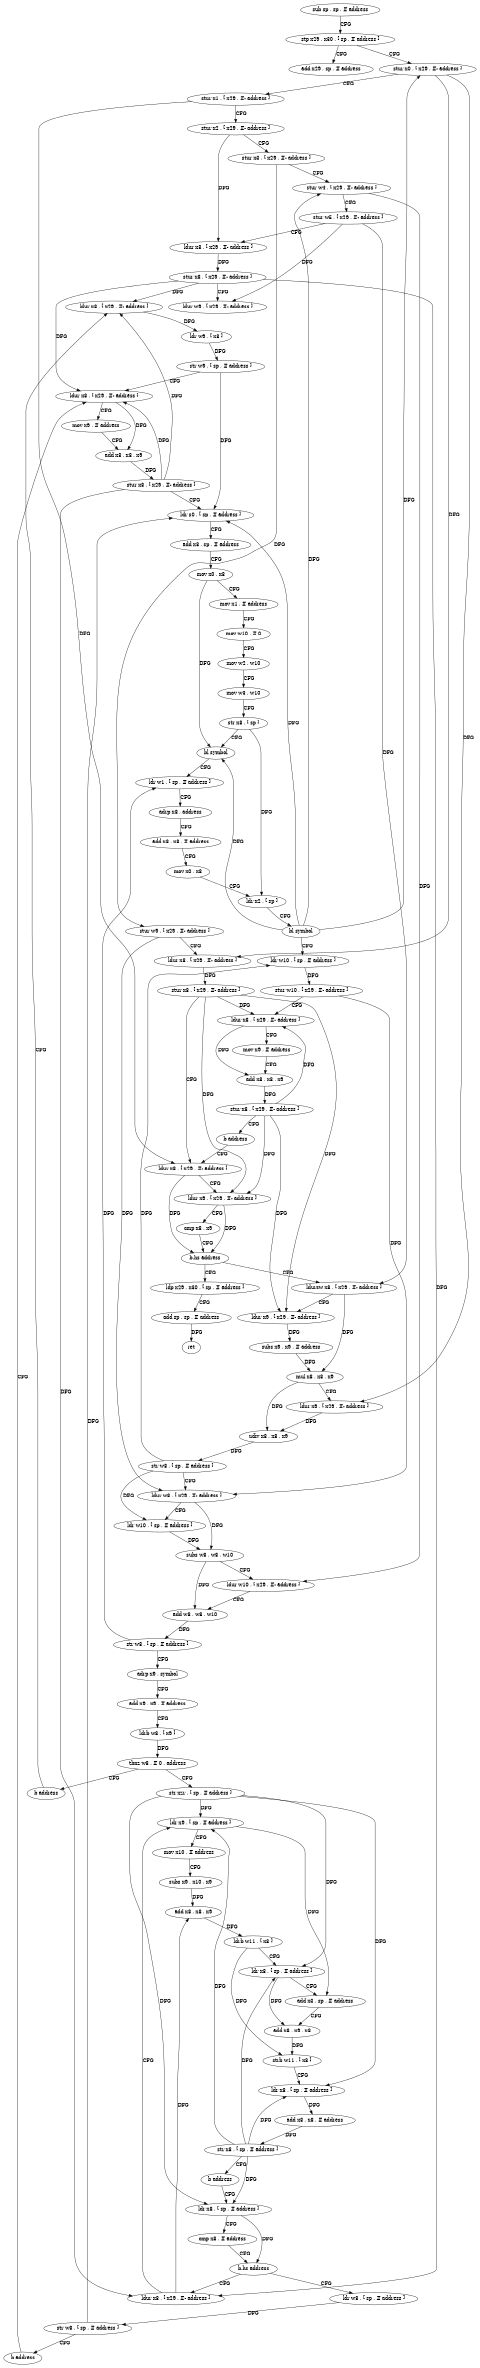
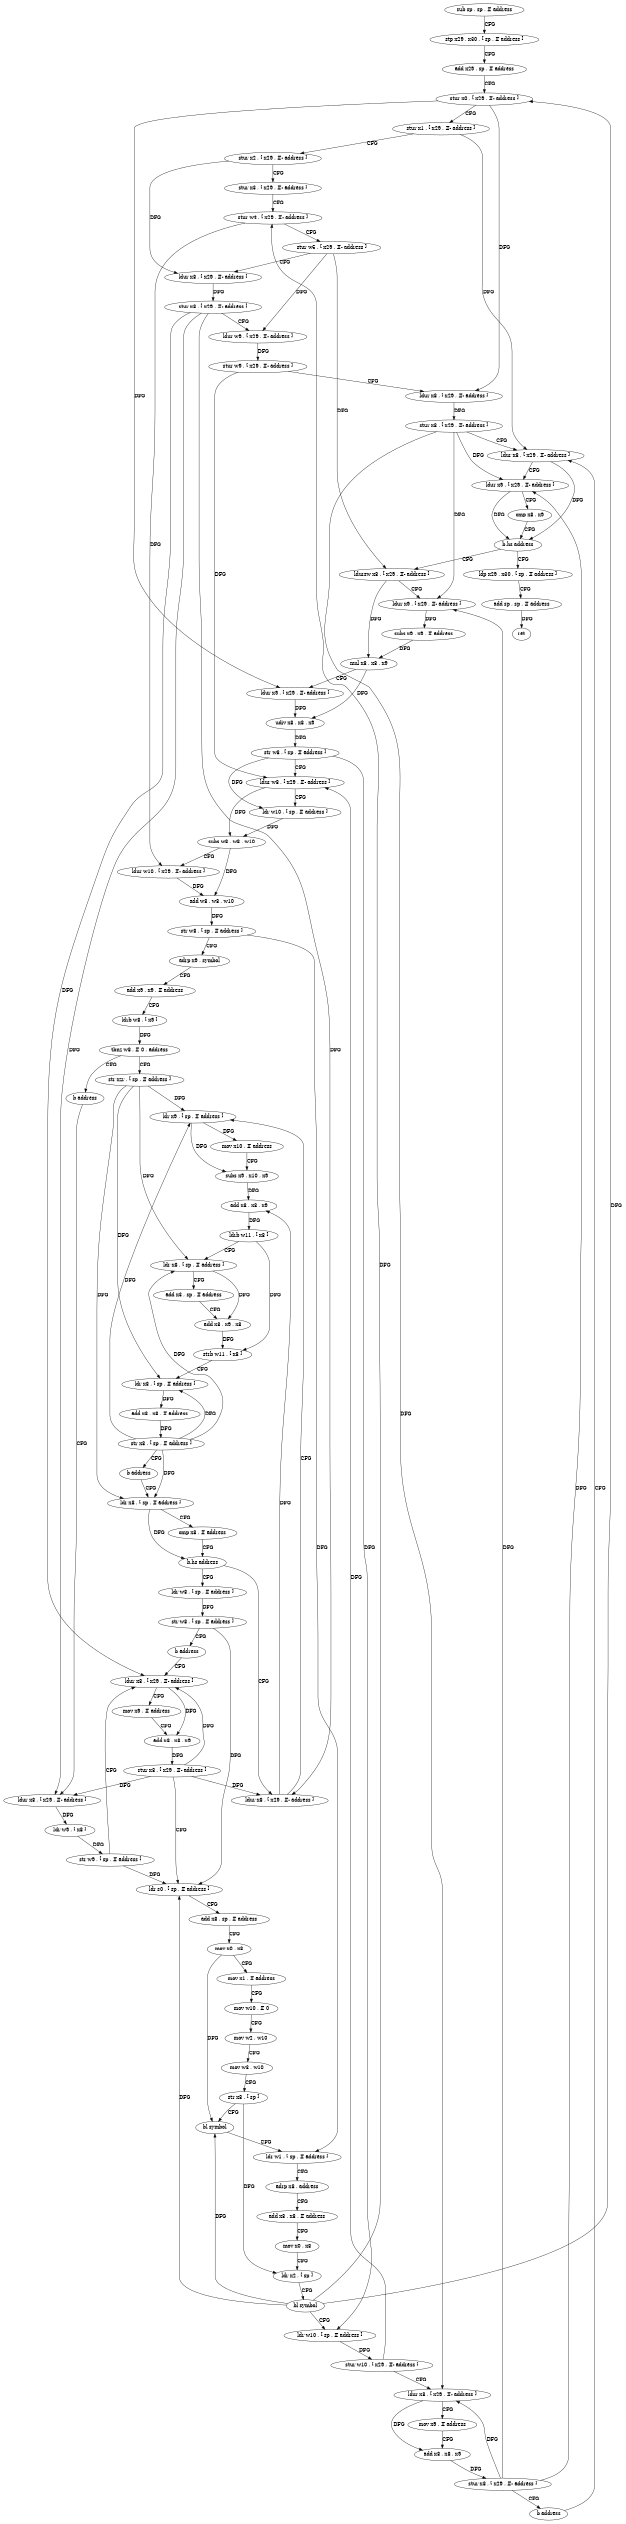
  digraph {
    fontname="DejaVu Serif"
    node [fontname="DejaVu Serif"]
    edge [fontname="DejaVu Serif"]
    n1 [label="sub sp , sp , # address"]
    n2 [label="stp x29 , x30 , [ sp , # address ]"]
    n3 [label="add x29 , sp , # address"]
    n4 [label="stur x0 , [ x29 , #- address ]"]
    n5 [label="stur x1 , [ x29 , #- address ]"]
    n6 [label="ldur x8 , [ x29 , #- address ]"]
    n7 [label="ldur x9 , [ x29 , #- address ]"]
    n8 [label="stur x2 , [ x29 , #- address ]"]
    n9 [label="ldur x8 , [ x29 , #- address ]"]
    n10 [label="stur x8 , [ x29 , #- address ]"]
    n11 [label="udiv x8 , x8 , x9"]
    n12 [label="stur x3 , [ x29 , #- address ]"]
    n13 [label="ldur x8 , [ x29 , #- address ]"]
    n14 [label="ldur x9 , [ x29 , #- address ]"]
    n15 [label="b.hs address"]
    n16 [label="stur w4 , [ x29 , #- address ]"]
    n17 [label="stur x8 , [ x29 , #- address ]"]
    n18 [label="stur w5 , [ x29 , #- address ]"]
    n19 [label="ldur w10 , [ x29 , #- address ]"]
    n20 [label="ldur w9 , [ x29 , #- address ]"]
    n21 [label="ldursw x8 , [ x29 , #- address ]"]
    n22 [label="add w8 , w8 , w10"]
    n23 [label="stur w9 , [ x29 , #- address ]"]
    n24 [label="ldur x9 , [ x29 , #- address ]"]
    n25 [label="mul x8 , x8 , x9"]
    n26 [label="ldur x8 , [ x29 , #- address ]"]
    n27 [label="ldur x8 , [ x29 , #- address ]"]
    n28 [label="ldur x8 , [ x29 , #- address ]"]
    n29 [label="ldr w9 , [ x8 ]"]
    n30 [label="mov x9 , # address"]
    n31 [label="add x8 , x8 , x9"]
    n32 [label="ldr x9 , [ sp , # address ]"]
    n33 [label="add x8 , x8 , x9"]
    n34 [label="ldur w8 , [ x29 , #- address ]"]
    n35 [label="ldr w10 , [ sp , # address ]"]
    n36 [label="subs w8 , w8 , w10"]
    n37 [label="ldur x8 , [ x29 , #- address ]"]
    n38 [label="subs x9 , x9 , # address"]
    n39 [label="mov x9 , # address"]
    n40 [label="add x8 , x8 , x9"]
    n41 [label="cmp x8 , x9"]
    n42 [label="ldp x29 , x30 , [ sp , # address ]"]
    n43 [label="add sp , sp , # address"]
    n44 [label=ret]
    n45 [label="str w8 , [ sp , # address ]"]
    n46 [label="ldr w10 , [ sp , # address ]"]
    n47 [label="stur w10 , [ x29 , #- address ]"]
    n48 [label="str w8 , [ sp , # address ]"]
    n49 [label="adrp x9 , symbol"]
    n50 [label="ldr w1 , [ sp , # address ]"]
    n51 [label="add x9 , x9 , # address"]
    n52 [label="adrp x8 , address"]
    n53 [label="ldrb w8 , [ x9 ]"]
    n54 [label="tbnz w8 , # 0 , address"]
    n55 [label="str xzr , [ sp , # address ]"]
    n56 [label="b address"]
    n57 [label="ldr x8 , [ sp , # address ]"]
    n58 [label="ldr x8 , [ sp , # address ]"]
    n59 [label="ldr x8 , [ sp , # address ]"]
    n60 [label="cmp x8 , # address"]
    n61 [label="b.hs address"]
    n62 [label="mov x10 , # address"]
    n63 [label="subs x9 , x10 , x9"]
    n64 [label="add x3 , sp , # address"]
    n65 [label="add x8 , x9 , x8"]
    n66 [label="add x8 , x8 , # address"]
    n67 [label="ldr w8 , [ sp , # address ]"]
    n68 [label="str w9 , [ sp , # address ]"]
    n69 [label="str w8 , [ sp , # address ]"]
    n70 [label="b address"]
    n71 [label="ldr s0 , [ sp , # address ]"]
    n72 [label="add x8 , sp , # address"]
    n73 [label="stur x8 , [ x29 , #- address ]"]
    n74 [label="ldrb w11 , [ x8 ]"]
    n75 [label="strb w11 , [ x8 ]"]
    n76 [label="str x8 , [ sp , # address ]"]
    n77 [label="b address"]
    n78 [label="mov x0 , x8"]
    n79 [label="mov x1 , # address"]
    n80 [label="bl symbol"]
    n81 [label="mov w10 , # 0"]
    n82 [label="mov w2 , w10"]
    n83 [label="mov w3 , w10"]
    n84 [label="str x8 , [ sp ]"]
    n85 [label="ldr x2 , [ sp ]"]
    n86 [label="bl symbol"]
    n87 [label="add x8 , x8 , # address"]
    n88 [label="mov x0 , x8"]
    n89 [label="stur x8 , [ x29 , #- address ]"]
    n90 [label="b address"]
    n1 -> n2 [label=CFG]
    n2 -> n3 [label=CFG]
-   n2 -> n4 [label=CFG]
+   n3 -> n4 [label=CFG]
    n4 -> n5 [label=CFG]
    n4 -> n6 [label=DFG]
    n4 -> n7 [label=DFG]
    n5 -> n8 [label=CFG]
    n5 -> n9 [label=DFG]
    n6 -> n10 [label=DFG]
    n7 -> n11 [label=DFG]
    n8 -> n12 [label=CFG]
    n8 -> n13 [label=DFG]
    n9 -> n14 [label=CFG]
    n9 -> n15 [label=DFG]
    n10 -> n9 [label=CFG]
    n10 -> n14 [label=DFG]
    n10 -> n24 [label=DFG]
    n10 -> n37 [label=DFG]
    n11 -> n45 [label=DFG]
    n12 -> n16 [label=CFG]
    n13 -> n17 [label=DFG]
    n14 -> n15 [label=DFG]
    n14 -> n41 [label=CFG]
    n15 -> n21 [label=CFG]
    n15 -> n42 [label=CFG]
    n16 -> n18 [label=CFG]
    n16 -> n19 [label=DFG]
    n17 -> n20 [label=CFG]
    n17 -> n26 [label=DFG]
    n17 -> n27 [label=DFG]
    n17 -> n28 [label=DFG]
    n18 -> n13 [label=CFG]
    n18 -> n20 [label=DFG]
    n18 -> n21 [label=DFG]
-   n19 -> n22 [label=CFG]
-   n12 -> n23 [label=DFG]
+   n19 -> n22 [label=DFG]
+   n20 -> n23 [label=DFG]
    n21 -> n24 [label=CFG]
    n21 -> n25 [label=DFG]
    n22 -> n48 [label=DFG]
    n23 -> n6 [label=CFG]
    n23 -> n34 [label=DFG]
    n24 -> n38 [label=DFG]
    n25 -> n7 [label=CFG]
    n25 -> n11 [label=DFG]
    n26 -> n29 [label=DFG]
    n27 -> n30 [label=CFG]
    n27 -> n31 [label=DFG]
    n28 -> n32 [label=CFG]
    n28 -> n33 [label=DFG]
    n29 -> n68 [label=DFG]
    n30 -> n31 [label=CFG]
    n31 -> n73 [label=DFG]
-   n32 -> n62 [label=CFG]
-   n32 -> n64 [label=DFG]
+   n32 -> n62 [label=DFG]
+   n32 -> n63 [label=DFG]
    n33 -> n74 [label=DFG]
    n34 -> n35 [label=CFG]
    n34 -> n36 [label=DFG]
    n35 -> n36 [label=DFG]
    n36 -> n19 [label=CFG]
    n36 -> n22 [label=DFG]
    n37 -> n39 [label=CFG]
    n37 -> n40 [label=DFG]
    n38 -> n25 [label=DFG]
    n39 -> n40 [label=CFG]
    n40 -> n89 [label=DFG]
    n41 -> n15 [label=CFG]
    n42 -> n43 [label=CFG]
    n43 -> n44 [label=DFG]
    n45 -> n34 [label=CFG]
    n45 -> n35 [label=DFG]
    n45 -> n46 [label=DFG]
    n46 -> n47 [label=DFG]
    n47 -> n34 [label=DFG]
    n47 -> n37 [label=CFG]
    n48 -> n49 [label=CFG]
    n48 -> n50 [label=DFG]
    n49 -> n51 [label=CFG]
    n50 -> n52 [label=CFG]
    n51 -> n53 [label=CFG]
    n52 -> n87 [label=CFG]
    n53 -> n54 [label=DFG]
    n54 -> n55 [label=CFG]
    n54 -> n56 [label=CFG]
    n55 -> n32 [label=DFG]
    n55 -> n57 [label=DFG]
    n55 -> n58 [label=DFG]
    n55 -> n59 [label=DFG]
    n56 -> n26 [label=CFG]
    n57 -> n60 [label=CFG]
    n57 -> n61 [label=DFG]
    n58 -> n64 [label=CFG]
    n58 -> n65 [label=DFG]
    n59 -> n66 [label=DFG]
    n60 -> n61 [label=CFG]
    n61 -> n28 [label=CFG]
    n61 -> n67 [label=CFG]
    n62 -> n63 [label=CFG]
    n63 -> n33 [label=DFG]
    n64 -> n65 [label=CFG]
    n65 -> n75 [label=DFG]
    n66 -> n76 [label=DFG]
    n67 -> n69 [label=DFG]
    n68 -> n27 [label=CFG]
    n68 -> n71 [label=DFG]
    n69 -> n70 [label=CFG]
    n69 -> n71 [label=DFG]
    n70 -> n27 [label=CFG]
    n71 -> n72 [label=CFG]
    n72 -> n78 [label=CFG]
    n73 -> n26 [label=DFG]
    n73 -> n27 [label=DFG]
    n73 -> n28 [label=DFG]
    n73 -> n71 [label=CFG]
    n74 -> n58 [label=CFG]
    n74 -> n75 [label=DFG]
    n75 -> n59 [label=CFG]
    n76 -> n32 [label=DFG]
    n76 -> n57 [label=DFG]
    n76 -> n58 [label=DFG]
    n76 -> n59 [label=DFG]
    n76 -> n77 [label=CFG]
    n77 -> n57 [label=CFG]
    n78 -> n79 [label=CFG]
    n78 -> n80 [label=DFG]
    n79 -> n81 [label=CFG]
    n80 -> n50 [label=CFG]
    n81 -> n82 [label=CFG]
    n82 -> n83 [label=CFG]
    n83 -> n84 [label=CFG]
    n84 -> n80 [label=CFG]
    n84 -> n85 [label=DFG]
    n85 -> n86 [label=CFG]
    n86 -> n4 [label=DFG]
    n86 -> n16 [label=DFG]
    n86 -> n46 [label=CFG]
    n86 -> n71 [label=DFG]
    n86 -> n80 [label=DFG]
    n87 -> n88 [label=CFG]
    n88 -> n85 [label=CFG]
    n89 -> n14 [label=DFG]
    n89 -> n24 [label=DFG]
    n89 -> n37 [label=DFG]
    n89 -> n90 [label=CFG]
    n90 -> n9 [label=CFG]
  }
